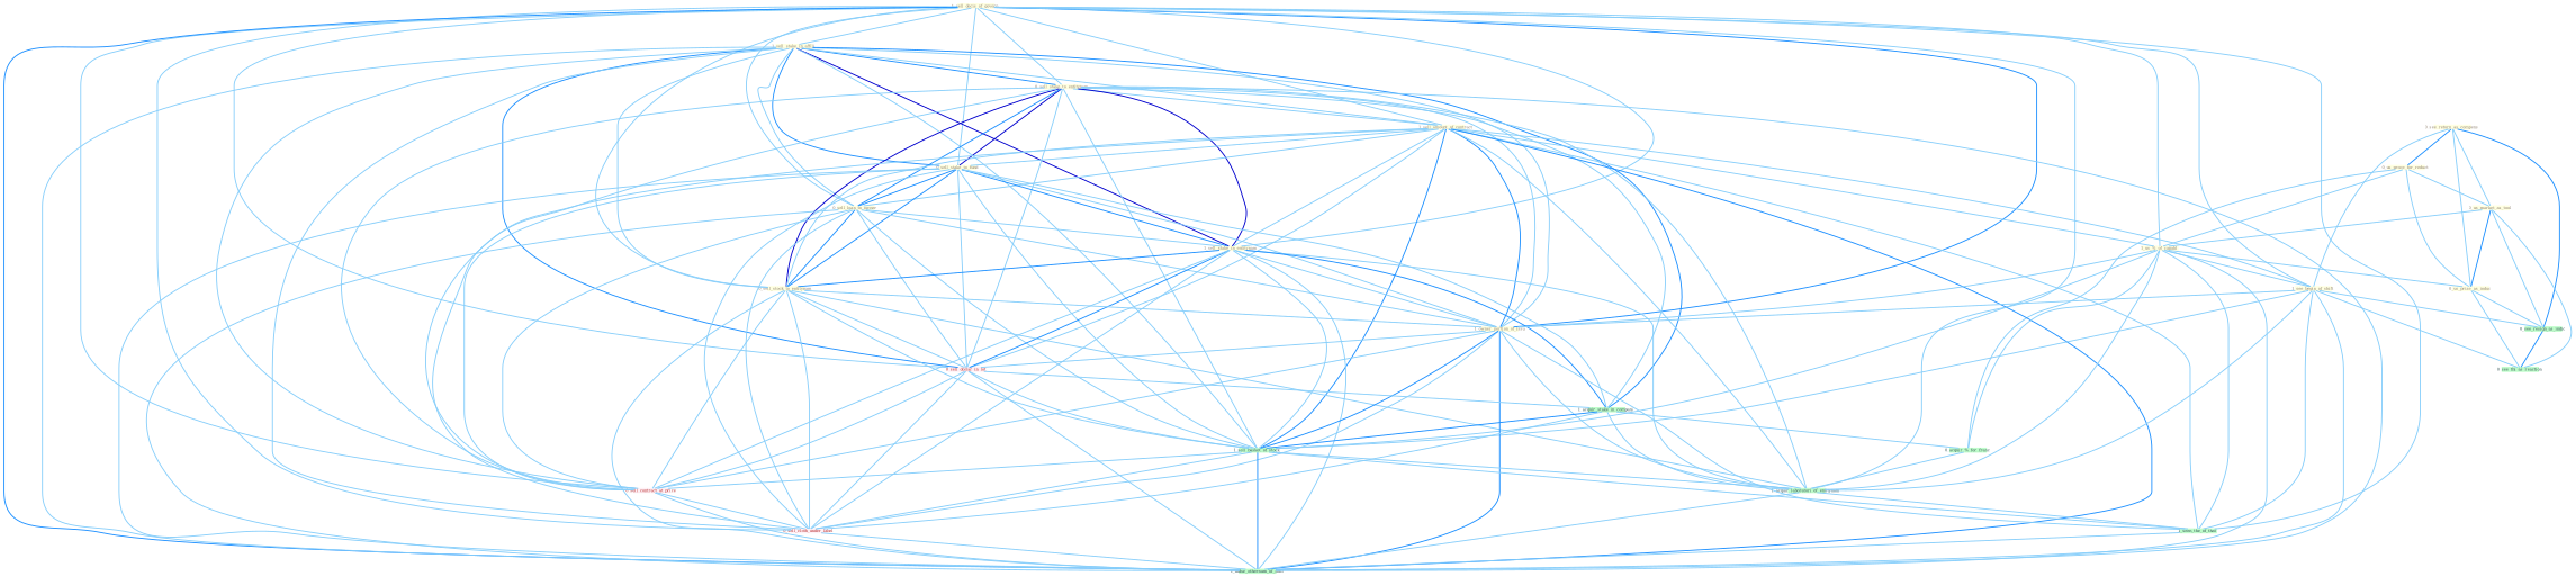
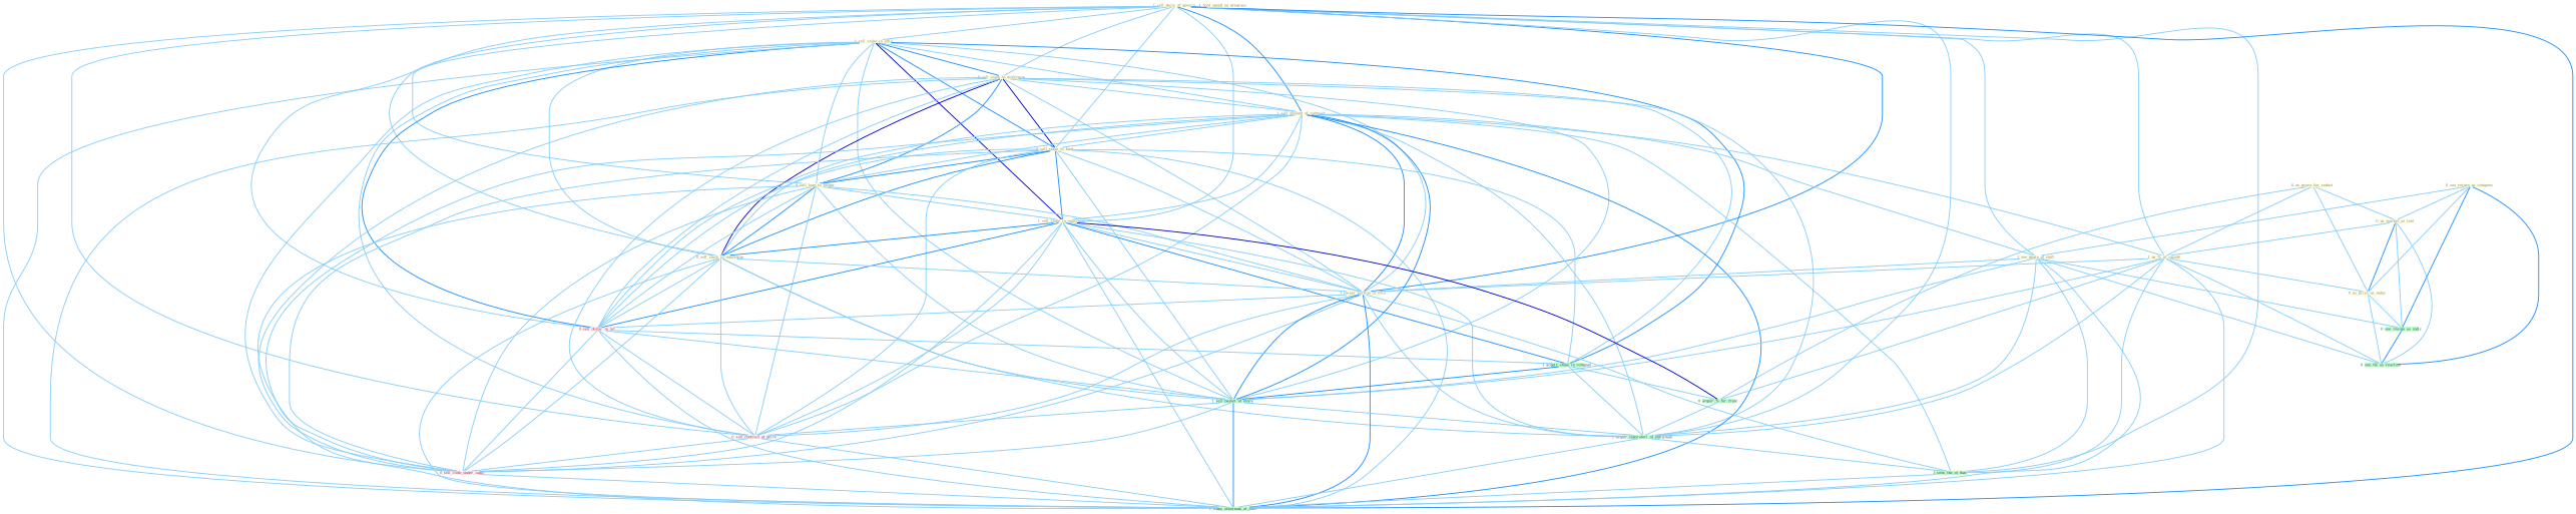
  graph {
    node [color="#ffffe0" fixedsize=true fontcolor="#8b7d6b" fontsize=4 shape=polygon style=filled]
    edge [color="#87cefa" w=1]
    "1_sell_decis_of_govern " [height=.06 width=.5]
    "0_see_return_as_compens " [height=.06 width=.5]
    "0_us_proce_for_reduct " [height=.06 width=.5]
    "1_sell_stake_in_affili " [height=.06 width=.5]
    "0_sell_stake_to_entitynam " [height=.06 width=.5]
+   "1_hold_spend_on_program " [height=.06 width=.5]
    "0_us_market_as_tool " [height=.06 width=.5]
    "1_sell_amount_of_contract " [height=.06 width=.5]
    "0_sell_stake_to_fund " [height=.06 width=.5]
    "0_sell_loan_to_owner " [height=.06 width=.5]
    "1_sell_stake_in_entitynam " [height=.06 width=.5]
    "1_us_%_of_capabl " [height=.06 width=.5]
    "0_sell_stock_to_entitynam " [height=.06 width=.5]
    "0_us_prize_as_induc " [height=.06 width=.5]
    "1_see_begin_of_shift " [height=.06 width=.5]
    n16 [height=.06 label="1_owner_portion_of_issu" width=.5]
    "0_sell_dollar_in_lot " [color="#fff0f5" fontcolor="#b22222" height=.06 width=.5]
    "0_sell_contract_at_price " [color="#fff0f5" fontcolor="#b22222" height=.06 width=.5]
    "0_sell_cloth_under_label " [color="#fff0f5" fontcolor="#b22222" height=.06 width=.5]
    "1_acquir_laboratori_of_entitynam " [color="#BDFCC9" fontcolor="#2f4f4f" height=.06 width=.5]
    "1_seen_the_of_that " [color="#BDFCC9" fontcolor="#2f4f4f" height=.06 width=.5]
    n22 [color="#BDFCC9" fontcolor="#2f4f4f" height=.06 label="1_induc_othernum_of_offic" width=.5]
    "0_see_resign_as_indic " [color="#BDFCC9" fontcolor="#2f4f4f" height=.06 width=.5]
    "0_see_thi_as_reaction " [color="#BDFCC9" fontcolor="#2f4f4f" height=.06 width=.5]
    "0_acquir_%_for_franc " [color="#BDFCC9" fontcolor="#2f4f4f" height=.06 width=.5]
    "1_sell_basket_of_stock " [color="#BDFCC9" fontcolor="#2f4f4f" height=.06 width=.5]
    "1_acquir_stake_in_compani " [color="#BDFCC9" fontcolor="#2f4f4f" height=.06 width=.5]
    subgraph sub_1 {
      "1_sell_decis_of_govern "
      "0_see_return_as_compens "
      "0_us_proce_for_reduct "
      "1_sell_stake_in_affili "
      "0_sell_stake_to_entitynam "
+     "1_hold_spend_on_program "
      "0_us_market_as_tool "
      "1_sell_amount_of_contract "
      "0_sell_stake_to_fund "
      "0_sell_loan_to_owner "
      "1_sell_stake_in_entitynam "
      "1_us_%_of_capabl "
      "0_sell_stock_to_entitynam "
      "0_us_prize_as_induc "
      "1_see_begin_of_shift "
      n16
    }
    subgraph sub_2 {
      "0_sell_dollar_in_lot "
      "0_sell_contract_at_price "
      "0_sell_cloth_under_label "
    }
    "1_sell_decis_of_govern " -- "1_sell_stake_in_affili "
    "1_sell_decis_of_govern " -- "0_sell_stake_to_entitynam "
-   "1_sell_decis_of_govern " -- "1_sell_amount_of_contract " [w=2]
+   "1_sell_decis_of_govern " -- "1_sell_amount_of_contract " [color="#1e90ff" w=2]
    "1_sell_decis_of_govern " -- "0_sell_stake_to_fund "
    "1_sell_decis_of_govern " -- "0_sell_loan_to_owner "
    "1_sell_decis_of_govern " -- "1_sell_stake_in_entitynam "
    "1_sell_decis_of_govern " -- "1_us_%_of_capabl "
    "1_sell_decis_of_govern " -- "0_sell_stock_to_entitynam "
    "1_sell_decis_of_govern " -- "1_see_begin_of_shift "
    "1_sell_decis_of_govern " -- n16 [color="#1e90ff" w=2]
    "1_sell_decis_of_govern " -- "0_sell_dollar_in_lot "
    "1_sell_decis_of_govern " -- "0_sell_contract_at_price "
    "1_sell_decis_of_govern " -- "0_sell_cloth_under_label "
    "1_sell_decis_of_govern " -- "1_acquir_laboratori_of_entitynam "
    "1_sell_decis_of_govern " -- "1_seen_the_of_that "
    "1_sell_decis_of_govern " -- n22 [color="#1e90ff" w=2]
    "0_see_return_as_compens " -- "0_us_market_as_tool "
    "0_see_return_as_compens " -- "0_us_prize_as_induc "
    "0_see_return_as_compens " -- "1_see_begin_of_shift "
    "0_see_return_as_compens " -- "0_see_resign_as_indic " [color="#1e90ff" w=2]
-   "0_see_return_as_compens " -- "0_us_proce_for_reduct " [color="#1e90ff" w=2]
+   "0_see_return_as_compens " -- "0_see_thi_as_reaction " [color="#1e90ff" w=2]
    "0_us_proce_for_reduct " -- "0_us_market_as_tool "
    "0_us_proce_for_reduct " -- "1_us_%_of_capabl "
    "0_us_proce_for_reduct " -- "0_us_prize_as_induc "
    "0_us_proce_for_reduct " -- "0_acquir_%_for_franc "
    "1_sell_stake_in_affili " -- "0_sell_stake_to_entitynam " [color="#1e90ff" w=2]
    "1_sell_stake_in_affili " -- "1_sell_amount_of_contract "
    "1_sell_stake_in_affili " -- "0_sell_stake_to_fund " [color="#1e90ff" w=2]
    "1_sell_stake_in_affili " -- "0_sell_loan_to_owner "
    "1_sell_stake_in_affili " -- "1_sell_stake_in_entitynam " [color="#0000cd" w=3]
    "1_sell_stake_in_affili " -- "0_sell_stock_to_entitynam "
    "1_sell_stake_in_affili " -- n16
    "1_sell_stake_in_affili " -- "0_sell_dollar_in_lot " [color="#1e90ff" w=2]
    "1_sell_stake_in_affili " -- "0_sell_contract_at_price "
    "1_sell_stake_in_affili " -- "0_sell_cloth_under_label "
    "1_sell_stake_in_affili " -- n22
    "1_sell_stake_in_affili " -- "1_sell_basket_of_stock "
    "1_sell_stake_in_affili " -- "1_acquir_stake_in_compani " [color="#1e90ff" w=2]
    "0_sell_stake_to_entitynam " -- "1_sell_amount_of_contract "
    "0_sell_stake_to_entitynam " -- "0_sell_stake_to_fund " [color="#0000cd" w=3]
    "0_sell_stake_to_entitynam " -- "0_sell_loan_to_owner " [color="#1e90ff" w=2]
-   "0_sell_stake_to_entitynam " -- "1_sell_stake_in_entitynam " [color="#0000cd" w=3]
+   "0_acquir_%_for_franc " -- "1_sell_stake_in_entitynam " [color="#0000cd" w=3]
    "0_sell_stake_to_entitynam " -- "0_sell_stock_to_entitynam " [color="#0000cd" w=3]
    "0_sell_stake_to_entitynam " -- n16
    "0_sell_stake_to_entitynam " -- "0_sell_dollar_in_lot "
    "0_sell_stake_to_entitynam " -- "0_sell_contract_at_price "
    "0_sell_stake_to_entitynam " -- "0_sell_cloth_under_label "
    "0_sell_stake_to_entitynam " -- "1_acquir_laboratori_of_entitynam "
    "0_sell_stake_to_entitynam " -- n22
    "0_sell_stake_to_entitynam " -- "1_sell_basket_of_stock "
    "0_sell_stake_to_entitynam " -- "1_acquir_stake_in_compani "
    "0_us_market_as_tool " -- "1_us_%_of_capabl "
    "0_us_market_as_tool " -- "0_us_prize_as_induc " [color="#1e90ff" w=2]
    "0_us_market_as_tool " -- "0_see_resign_as_indic "
    "0_us_market_as_tool " -- "0_see_thi_as_reaction "
    "1_sell_amount_of_contract " -- "0_sell_stake_to_fund "
    "1_sell_amount_of_contract " -- "0_sell_loan_to_owner "
    "1_sell_amount_of_contract " -- "1_sell_stake_in_entitynam "
    "1_sell_amount_of_contract " -- "1_us_%_of_capabl "
    "1_sell_amount_of_contract " -- "0_sell_stock_to_entitynam "
    "1_sell_amount_of_contract " -- "1_see_begin_of_shift "
    "1_sell_amount_of_contract " -- n16 [color="#1e90ff" w=2]
    "1_sell_amount_of_contract " -- "0_sell_dollar_in_lot "
    "1_sell_amount_of_contract " -- "0_sell_contract_at_price "
-   "1_acquir_stake_in_compani " -- "0_sell_cloth_under_label "
+   "1_sell_amount_of_contract " -- "0_sell_cloth_under_label "
    "1_sell_amount_of_contract " -- "1_acquir_laboratori_of_entitynam "
    "1_sell_amount_of_contract " -- "1_seen_the_of_that "
    "1_sell_amount_of_contract " -- n22 [color="#1e90ff" w=2]
    "1_sell_amount_of_contract " -- "1_sell_basket_of_stock " [color="#1e90ff" w=2]
    "0_sell_stake_to_fund " -- "0_sell_loan_to_owner " [color="#1e90ff" w=2]
    "0_sell_stake_to_fund " -- "1_sell_stake_in_entitynam " [color="#1e90ff" w=2]
    "0_sell_stake_to_fund " -- "0_sell_stock_to_entitynam " [color="#1e90ff" w=2]
    "0_sell_stake_to_fund " -- n16
    "0_sell_stake_to_fund " -- "0_sell_dollar_in_lot "
    "0_sell_stake_to_fund " -- "0_sell_contract_at_price "
    "0_sell_stake_to_fund " -- "0_sell_cloth_under_label "
    "0_sell_stake_to_fund " -- n22
    "0_sell_stake_to_fund " -- "1_sell_basket_of_stock "
    "0_sell_stake_to_fund " -- "1_acquir_stake_in_compani "
    "0_sell_loan_to_owner " -- "1_sell_stake_in_entitynam "
    "0_sell_loan_to_owner " -- "0_sell_stock_to_entitynam " [color="#1e90ff" w=2]
    "0_sell_loan_to_owner " -- n16
    "0_sell_loan_to_owner " -- "0_sell_dollar_in_lot "
    "0_sell_loan_to_owner " -- "0_sell_contract_at_price "
    "0_sell_loan_to_owner " -- "0_sell_cloth_under_label "
    "0_sell_loan_to_owner " -- n22
    "0_sell_loan_to_owner " -- "1_sell_basket_of_stock "
    "1_sell_stake_in_entitynam " -- "0_sell_stock_to_entitynam " [color="#1e90ff" w=2]
    "1_sell_stake_in_entitynam " -- n16
    "1_sell_stake_in_entitynam " -- "0_sell_dollar_in_lot " [color="#1e90ff" w=2]
    "1_sell_stake_in_entitynam " -- "0_sell_contract_at_price "
    "1_sell_stake_in_entitynam " -- "0_sell_cloth_under_label "
    "1_sell_stake_in_entitynam " -- "1_acquir_laboratori_of_entitynam "
    "1_sell_stake_in_entitynam " -- n22
    "1_sell_stake_in_entitynam " -- "1_sell_basket_of_stock "
    "1_sell_stake_in_entitynam " -- "1_acquir_stake_in_compani " [color="#1e90ff" w=2]
    "1_us_%_of_capabl " -- "0_us_prize_as_induc "
-   "1_us_%_of_capabl " -- "1_see_begin_of_shift "
+   "1_us_%_of_capabl " -- "0_see_thi_as_reaction "
    "1_us_%_of_capabl " -- n16
    "1_us_%_of_capabl " -- "1_acquir_laboratori_of_entitynam "
    "1_us_%_of_capabl " -- "1_seen_the_of_that "
    "1_us_%_of_capabl " -- n22
    "1_us_%_of_capabl " -- "0_acquir_%_for_franc "
    "1_us_%_of_capabl " -- "1_sell_basket_of_stock "
    "0_sell_stock_to_entitynam " -- n16
    "0_sell_stock_to_entitynam " -- "0_sell_dollar_in_lot "
    "0_sell_stock_to_entitynam " -- "0_sell_contract_at_price "
    "0_sell_stock_to_entitynam " -- "0_sell_cloth_under_label "
    "0_sell_stock_to_entitynam " -- "1_acquir_laboratori_of_entitynam "
    "0_sell_stock_to_entitynam " -- n22
    "0_sell_stock_to_entitynam " -- "1_sell_basket_of_stock "
    "0_us_prize_as_induc " -- "0_see_resign_as_indic "
    "0_us_prize_as_induc " -- "0_see_thi_as_reaction "
    "1_see_begin_of_shift " -- n16
    "1_see_begin_of_shift " -- "1_acquir_laboratori_of_entitynam "
    "1_see_begin_of_shift " -- "1_seen_the_of_that "
    "1_see_begin_of_shift " -- n22
    "1_see_begin_of_shift " -- "0_see_resign_as_indic "
    "1_see_begin_of_shift " -- "0_see_thi_as_reaction "
    "1_see_begin_of_shift " -- "1_sell_basket_of_stock "
    n16 -- "0_sell_dollar_in_lot "
    n16 -- "0_sell_contract_at_price "
    n16 -- "0_sell_cloth_under_label "
    n16 -- "1_acquir_laboratori_of_entitynam "
    n16 -- "1_seen_the_of_that "
    n16 -- n22 [color="#1e90ff" w=2]
    n16 -- "1_sell_basket_of_stock " [color="#1e90ff" w=2]
    "0_sell_dollar_in_lot " -- "0_sell_contract_at_price "
    "0_sell_dollar_in_lot " -- "0_sell_cloth_under_label "
    "0_sell_dollar_in_lot " -- n22
    "0_sell_dollar_in_lot " -- "1_acquir_stake_in_compani "
    "0_sell_contract_at_price " -- "0_sell_cloth_under_label "
    "0_sell_contract_at_price " -- n22
    "0_sell_cloth_under_label " -- n22
    "1_acquir_laboratori_of_entitynam " -- "1_seen_the_of_that "
    "1_acquir_laboratori_of_entitynam " -- n22
    "1_seen_the_of_that " -- n22
    "0_see_resign_as_indic " -- "0_see_thi_as_reaction " [color="#1e90ff" w=2]
    "0_acquir_%_for_franc " -- "1_acquir_laboratori_of_entitynam "
    "1_sell_basket_of_stock " -- "0_sell_dollar_in_lot "
    "1_sell_basket_of_stock " -- "0_sell_contract_at_price "
    "1_sell_basket_of_stock " -- "0_sell_cloth_under_label "
    "1_sell_basket_of_stock " -- "1_acquir_laboratori_of_entitynam "
-   "1_sell_basket_of_stock " -- "1_seen_the_of_that "
    "1_sell_basket_of_stock " -- n22 [color="#1e90ff" w=2]
    "1_acquir_stake_in_compani " -- "1_acquir_laboratori_of_entitynam "
    "1_acquir_stake_in_compani " -- "0_acquir_%_for_franc "
    "1_acquir_stake_in_compani " -- "1_sell_basket_of_stock " [color="#1e90ff" w=2]
  }
